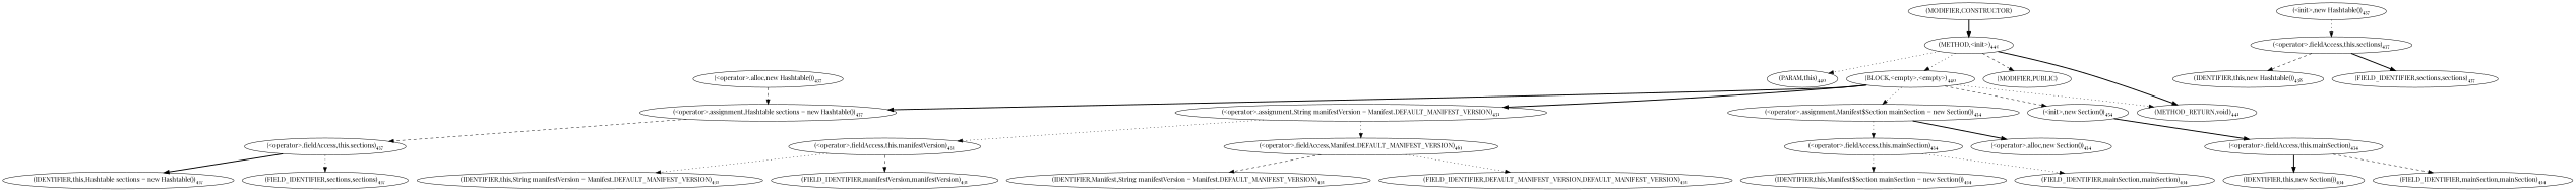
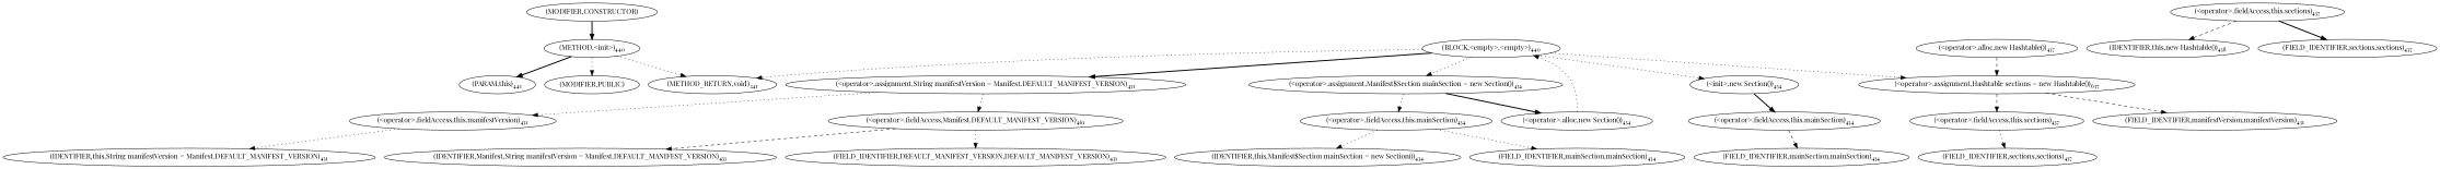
  digraph {
    fontname="Playfair Display"
    node [fontname="Playfair Display"]
    edge [fontname="Playfair Display" style=dotted]
    n1 [label=<(METHOD,&lt;init&gt;)<SUB>440</SUB>>]
    n2 [label=<(PARAM,this)<SUB>440</SUB>>]
    n3 [label=<(BLOCK,&lt;empty&gt;,&lt;empty&gt;)<SUB>440</SUB>>]
    n4 [label=<(MODIFIER,PUBLIC)>]
-   n5 [label=<(METHOD_RETURN,void)<SUB>441</SUB>>]
+   n5 [label=<(METHOD_RETURN,void)<SUB>241</SUB>>]
    n6 [label=<(&lt;operator&gt;.assignment,String manifestVersion = Manifest.DEFAULT_MANIFEST_VERSION)<SUB>431</SUB>>]
    n7 [label=<(&lt;operator&gt;.assignment,Manifest$Section mainSection = new Section())<SUB>434</SUB>>]
    n8 [label=<(&lt;init&gt;,new Section())<SUB>454</SUB>>]
-   n9 [label=<(&lt;operator&gt;.assignment,Hashtable sections = new Hashtable())<SUB>437</SUB>>]
+   n9 [label=<(&lt;operator&gt;.assignment,Hashtable sections = new Hashtable())<SUB>637</SUB>>]
    n10 [label=<(MODIFIER,CONSTRUCTOR)>]
    n11 [label=<(&lt;operator&gt;.fieldAccess,this.manifestVersion)<SUB>431</SUB>>]
    n12 [label=<(&lt;operator&gt;.fieldAccess,Manifest.DEFAULT_MANIFEST_VERSION)<SUB>461</SUB>>]
    n13 [label=<(&lt;operator&gt;.fieldAccess,this.mainSection)<SUB>434</SUB>>]
    n14 [label=<(&lt;operator&gt;.alloc,new Section())<SUB>434</SUB>>]
    n15 [label=<(&lt;operator&gt;.fieldAccess,this.mainSection)<SUB>434</SUB>>]
    n16 [label=<(&lt;operator&gt;.fieldAccess,this.sections)<SUB>437</SUB>>]
-   n17 [label=<(&lt;init&gt;,new Hashtable())<SUB>437</SUB>>]
    n18 [label=<(&lt;operator&gt;.fieldAccess,this.sections)<SUB>437</SUB>>]
    n19 [label=<(IDENTIFIER,this,String manifestVersion = Manifest.DEFAULT_MANIFEST_VERSION)<SUB>431</SUB>>]
    n20 [label=<(FIELD_IDENTIFIER,manifestVersion,manifestVersion)<SUB>431</SUB>>]
    n21 [label=<(IDENTIFIER,Manifest,String manifestVersion = Manifest.DEFAULT_MANIFEST_VERSION)<SUB>431</SUB>>]
    n22 [label=<(FIELD_IDENTIFIER,DEFAULT_MANIFEST_VERSION,DEFAULT_MANIFEST_VERSION)<SUB>431</SUB>>]
    n23 [label=<(IDENTIFIER,this,Manifest$Section mainSection = new Section())<SUB>434</SUB>>]
    n24 [label=<(FIELD_IDENTIFIER,mainSection,mainSection)<SUB>434</SUB>>]
-   n25 [label=<(IDENTIFIER,this,new Section())<SUB>434</SUB>>]
    n26 [label=<(FIELD_IDENTIFIER,mainSection,mainSection)<SUB>434</SUB>>]
-   n27 [label=<(IDENTIFIER,this,Hashtable sections = new Hashtable())<SUB>437</SUB>>]
    n28 [label=<(FIELD_IDENTIFIER,sections,sections)<SUB>437</SUB>>]
    n29 [label=<(&lt;operator&gt;.alloc,new Hashtable())<SUB>437</SUB>>]
    n30 [label=<(IDENTIFIER,this,new Hashtable())<SUB>438</SUB>>]
    n31 [label=<(FIELD_IDENTIFIER,sections,sections)<SUB>437</SUB>>]
-   n1 -> n2
-   n1 -> n3
-   n1 -> n4 [style=dashed]
-   n1 -> n5 [style=bold]
+   n1 -> n2 [style=bold]
+   n14 -> n3
+   n1 -> n4
+   n1 -> n5
    n3 -> n5
    n3 -> n6 [style=bold]
    n3 -> n7
-   n3 -> n8 [style=dashed]
-   n3 -> n9 [style=bold]
+   n3 -> n8
+   n3 -> n9
    n6 -> n11
    n6 -> n12
    n7 -> n13
    n7 -> n14 [style=bold]
    n8 -> n15 [style=bold]
    n9 -> n16 [style=dashed]
    n10 -> n1 [style=bold]
    n11 -> n19
-   n11 -> n20 [style=dashed]
+   n9 -> n20 [style=dashed]
    n12 -> n21 [style=dashed]
    n12 -> n22
    n13 -> n23
    n13 -> n24
-   n15 -> n25 [style=bold]
    n15 -> n26 [style=dashed]
-   n16 -> n27 [style=bold]
    n16 -> n28
-   n17 -> n18
    n18 -> n30 [style=dashed]
    n18 -> n31 [style=bold]
    n29 -> n9 [style=dashed]
  }
